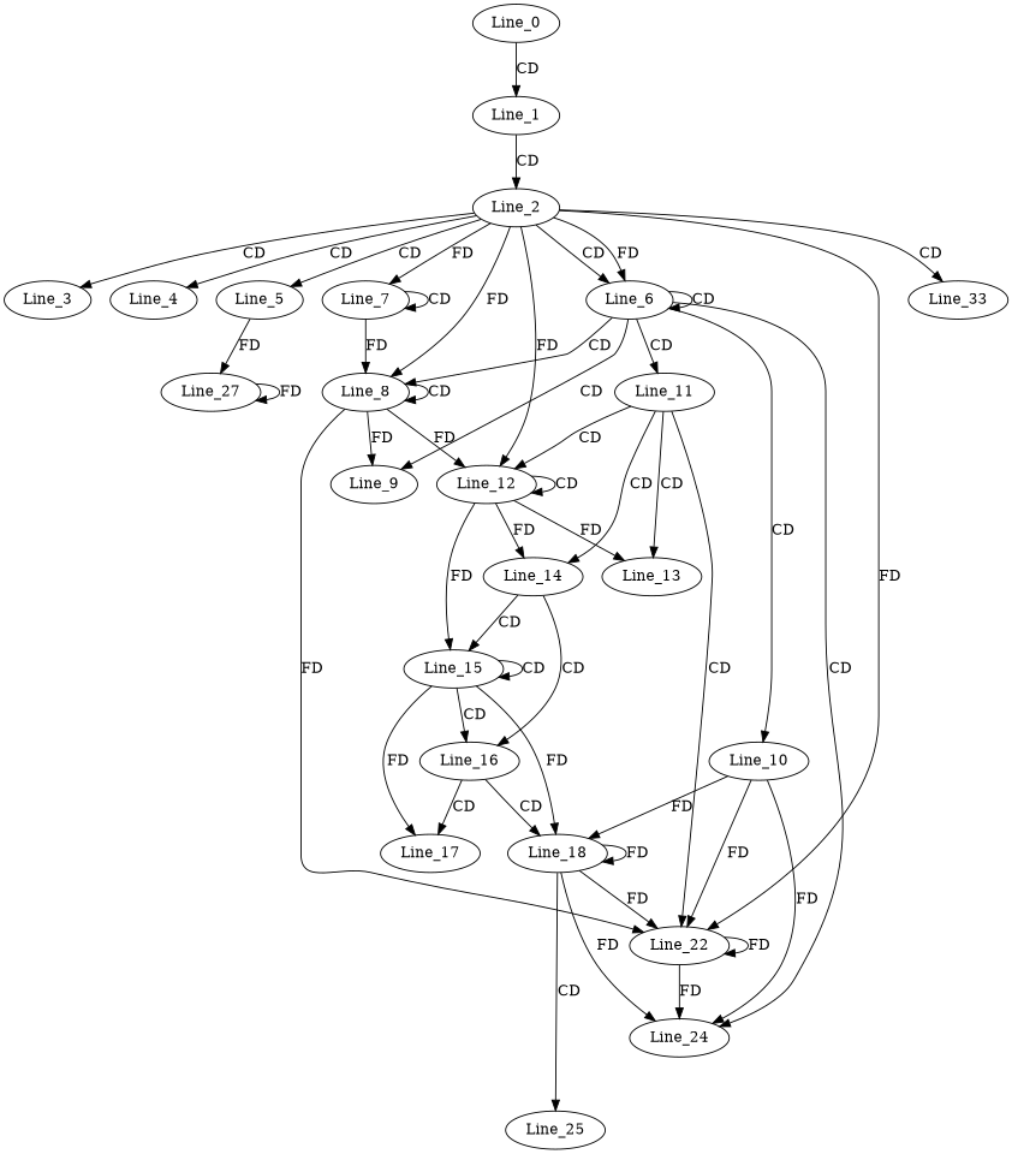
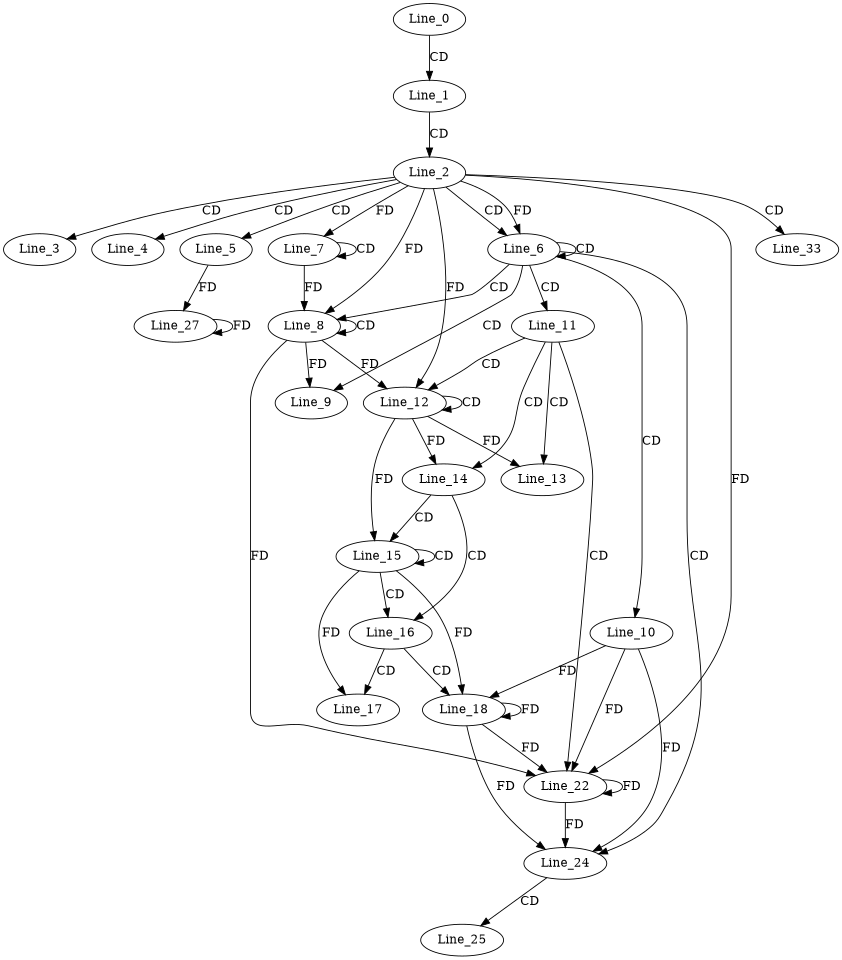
  digraph {
    Line_0
    Line_1
    Line_2
    Line_3
    Line_4
    Line_5
    Line_6
    Line_7
    Line_8
    Line_12
    Line_22
    Line_33
    Line_27
    Line_9
    Line_10
    Line_11
    Line_24
    Line_13
    Line_14
    Line_15
    Line_18
    Line_25
    Line_16
    Line_17
    Line_0 -> Line_1 [label=CD]
    Line_1 -> Line_2 [label=CD]
    Line_2 -> Line_3 [label=CD]
    Line_2 -> Line_4 [label=CD]
    Line_2 -> Line_5 [label=CD]
    Line_2 -> Line_6 [label=CD]
    Line_2 -> Line_6 [label=FD]
    Line_2 -> Line_7 [label=FD]
    Line_2 -> Line_8 [label=FD]
    Line_2 -> Line_12 [label=FD]
    Line_2 -> Line_22 [label=FD]
    Line_2 -> Line_33 [label=CD]
    Line_5 -> Line_27 [label=FD]
    Line_6 -> Line_6 [label=CD]
    Line_6 -> Line_8 [label=CD]
    Line_6 -> Line_9 [label=CD]
    Line_6 -> Line_10 [label=CD]
    Line_6 -> Line_11 [label=CD]
    Line_6 -> Line_24 [label=CD]
    Line_7 -> Line_7 [label=CD]
    Line_7 -> Line_8 [label=FD]
    Line_8 -> Line_8 [label=CD]
    Line_8 -> Line_12 [label=FD]
    Line_8 -> Line_22 [label=FD]
    Line_8 -> Line_9 [label=FD]
    Line_12 -> Line_12 [label=CD]
    Line_12 -> Line_13 [label=FD]
    Line_12 -> Line_14 [label=FD]
    Line_12 -> Line_15 [label=FD]
    Line_22 -> Line_22 [label=FD]
    Line_22 -> Line_24 [label=FD]
    Line_27 -> Line_27 [label=FD]
    Line_10 -> Line_22 [label=FD]
    Line_10 -> Line_24 [label=FD]
    Line_10 -> Line_18 [label=FD]
    Line_11 -> Line_12 [label=CD]
    Line_11 -> Line_22 [label=CD]
    Line_11 -> Line_13 [label=CD]
    Line_11 -> Line_14 [label=CD]
-   Line_18 -> Line_25 [label=CD]
+   Line_24 -> Line_25 [label=CD]
    Line_14 -> Line_15 [label=CD]
    Line_14 -> Line_16 [label=CD]
    Line_15 -> Line_15 [label=CD]
    Line_15 -> Line_18 [label=FD]
    Line_15 -> Line_16 [label=CD]
    Line_15 -> Line_17 [label=FD]
    Line_18 -> Line_22 [label=FD]
    Line_18 -> Line_24 [label=FD]
    Line_18 -> Line_18 [label=FD]
    Line_16 -> Line_18 [label=CD]
    Line_16 -> Line_17 [label=CD]
  }
